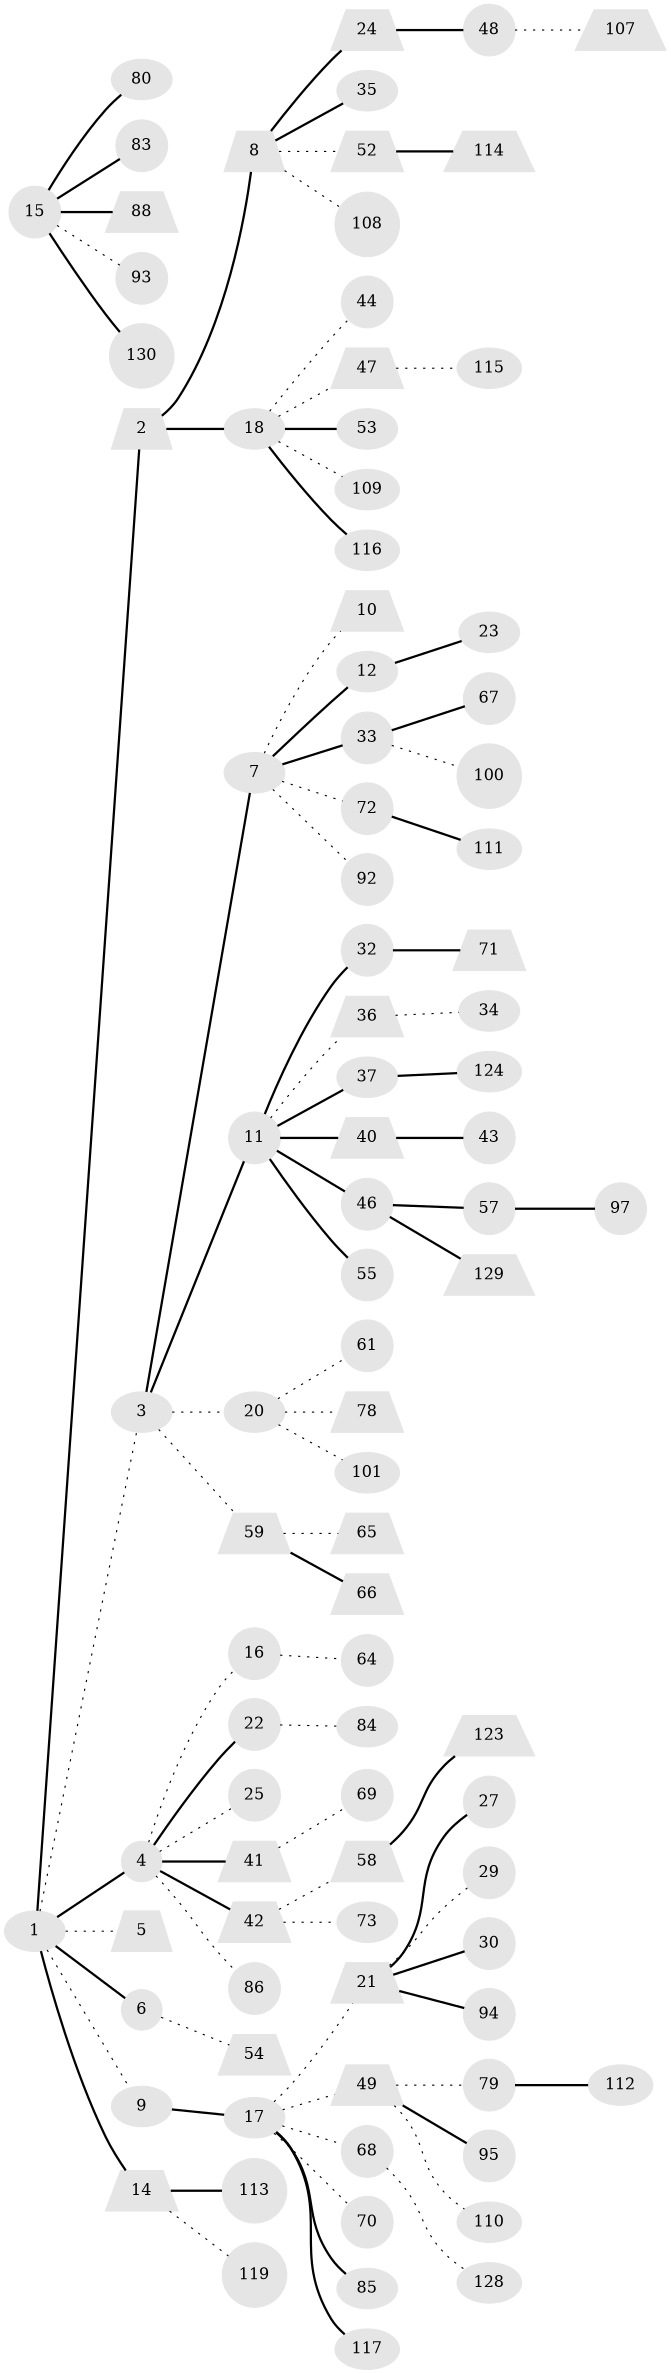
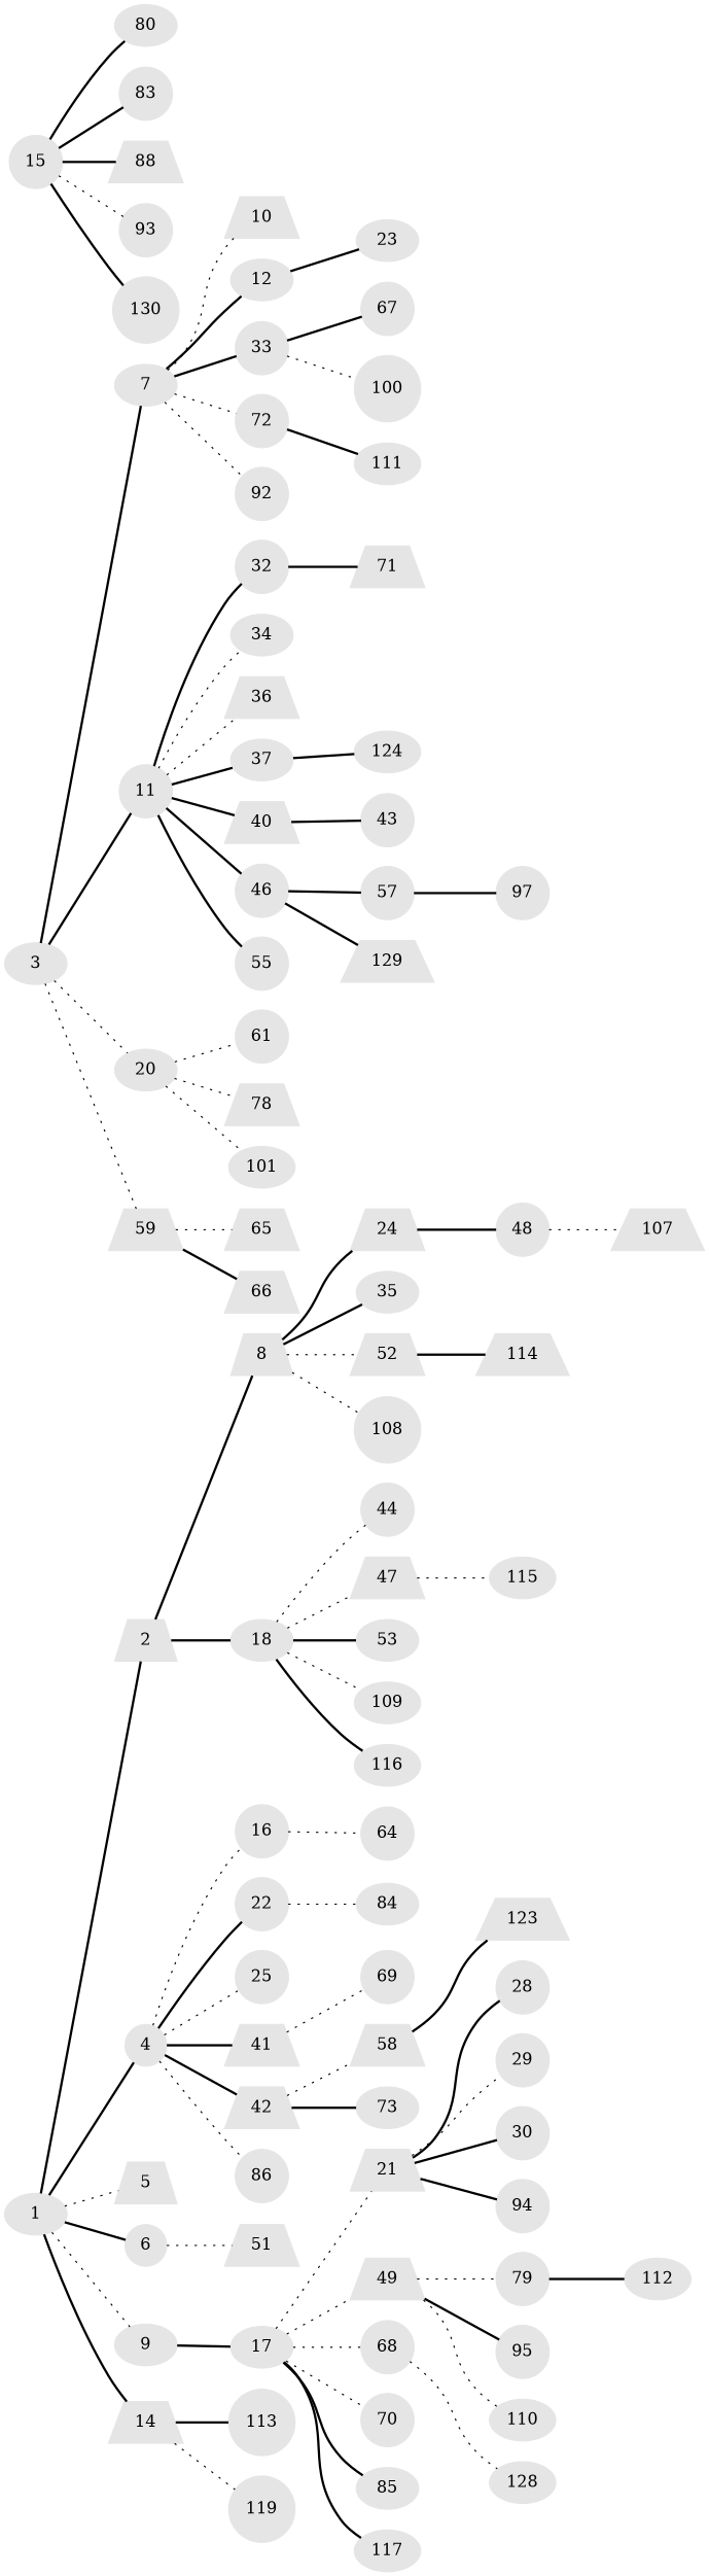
  graph {
    rankdir=LR
    node [color=gray90 shape=circle style=filled]
    edge [style=bold]
    1 [shape=ellipse super="+99"]
    2 [shape=trapezium]
    3 [shape=ellipse super="+13"]
    4 [super="+62"]
    5 [shape=trapezium super="+125"]
    6 [super="+45"]
    9 [shape=ellipse]
    14 [shape=trapezium super="+75"]
    8 [shape=trapezium super="+105"]
    18 [shape=ellipse super="+81"]
    7 [shape=ellipse super="+31"]
    11 [super="+19"]
    20 [shape=ellipse super="+26"]
    59 [shape=trapezium super="+98"]
    16
    22
    25
    41 [shape=trapezium super="+63"]
    42 [shape=trapezium]
    86
-   51 [shape=trapezium super="+131" label=54]
+   51 [shape=trapezium super="+131"]
    17 [shape=ellipse super="+27"]
    113
    119
    24 [shape=trapezium]
    35 [shape=ellipse]
    52 [shape=trapezium super="+103"]
    108
    44
    47 [shape=trapezium super="+90"]
    53 [shape=ellipse super="+126"]
    109 [shape=ellipse]
    116 [shape=ellipse]
    10 [shape=trapezium]
    12 [shape=ellipse super="+87"]
    33 [super="+56"]
    72 [super="+104"]
    92
    32
    34 [shape=ellipse super="+118"]
    36 [shape=trapezium super="+54"]
    37 [shape=ellipse super="+39"]
    40 [shape=trapezium]
    46 [super="+74"]
    55
    61
    78 [shape=trapezium]
    101 [shape=ellipse super="+127"]
    65 [shape=trapezium]
    66 [shape=trapezium super="+132"]
    64 [super="+89"]
    84 [shape=ellipse]
    69 [super="+77"]
    58 [shape=trapezium super="+91"]
    73 [shape=ellipse]
    23 [shape=ellipse]
    67 [super="+120"]
    100 [super="+122"]
    111 [shape=ellipse]
    48
    114 [shape=trapezium]
    21 [shape=trapezium super="+82"]
    49 [shape=trapezium super="+60"]
    68 [super="+121"]
    70
    85 [shape=ellipse]
    117 [shape=ellipse]
    15 [super="+76"]
    80 [shape=ellipse]
    83
    88 [shape=trapezium]
    93
    130
    71 [shape=trapezium]
    124 [shape=ellipse]
    43 [super="+102"]
    57
    129 [shape=trapezium]
-   28 [label=27]
+   28
    29
    30 [super="+38"]
    94
    79
    95 [super="+96"]
    110 [shape=ellipse]
    128 [shape=ellipse]
    115 [shape=ellipse]
    107 [shape=trapezium]
    123 [shape=trapezium]
    97 [super="+106"]
    112 [shape=ellipse]
    1 -- 2
-   1 -- 3 [style=dotted]
    1 -- 4
    1 -- 5 [style=dotted]
    1 -- 6
    1 -- 9 [style=dotted]
    1 -- 14
    2 -- 8
    2 -- 18
    3 -- 7
    3 -- 11
    3 -- 20 [style=dotted]
    3 -- 59 [style=dotted]
    4 -- 16 [style=dotted]
    4 -- 22
    4 -- 25 [style=dotted]
    4 -- 41
    4 -- 42
    4 -- 86 [style=dotted]
    6 -- 51 [style=dotted]
    9 -- 17
    14 -- 113
    14 -- 119 [style=dotted]
    8 -- 24
    8 -- 35
    8 -- 52 [style=dotted]
    8 -- 108 [style=dotted]
    18 -- 44 [style=dotted]
    18 -- 47 [style=dotted]
    18 -- 53
    18 -- 109 [style=dotted]
    18 -- 116
    7 -- 10 [style=dotted]
    7 -- 12
    7 -- 33
    7 -- 72 [style=dotted]
    7 -- 92 [style=dotted]
    11 -- 32
-   36 -- 34 [style=dotted]
+   11 -- 34 [style=dotted]
    11 -- 36 [style=dotted]
    11 -- 37
    11 -- 40
    11 -- 46
    11 -- 55
    20 -- 61 [style=dotted]
    20 -- 78 [style=dotted]
    20 -- 101 [style=dotted]
    59 -- 65 [style=dotted]
    59 -- 66
    16 -- 64 [style=dotted]
    22 -- 84 [style=dotted]
    41 -- 69 [style=dotted]
    42 -- 58 [style=dotted]
-   42 -- 73 [style=dotted]
+   42 -- 73
    17 -- 21 [style=dotted]
    17 -- 49 [style=dotted]
    17 -- 68 [style=dotted]
    17 -- 70 [style=dotted]
    17 -- 85
    17 -- 117
    24 -- 48
    52 -- 114
    47 -- 115 [style=dotted]
    12 -- 23
    33 -- 67
    33 -- 100 [style=dotted]
    72 -- 111
    32 -- 71
    37 -- 124
    40 -- 43
    46 -- 57
    46 -- 129
    58 -- 123
    48 -- 107 [style=dotted]
    21 -- 28
    21 -- 29 [style=dotted]
    21 -- 30
    21 -- 94
    49 -- 79 [style=dotted]
    49 -- 95
    49 -- 110 [style=dotted]
    68 -- 128 [style=dotted]
    15 -- 80
    15 -- 83
    15 -- 88
    15 -- 93 [style=dotted]
    15 -- 130
    57 -- 97
    79 -- 112
  }
